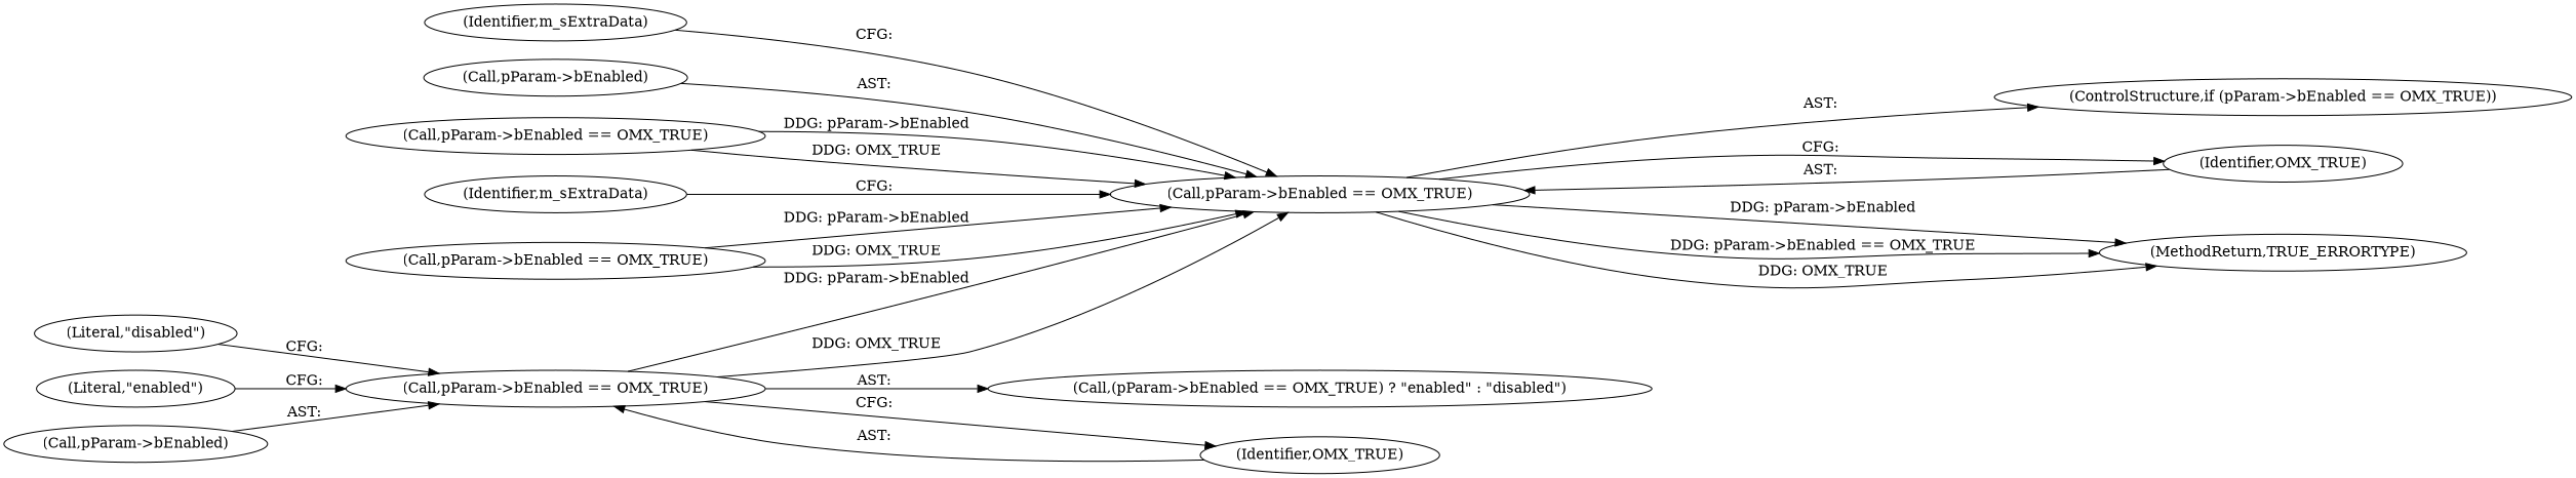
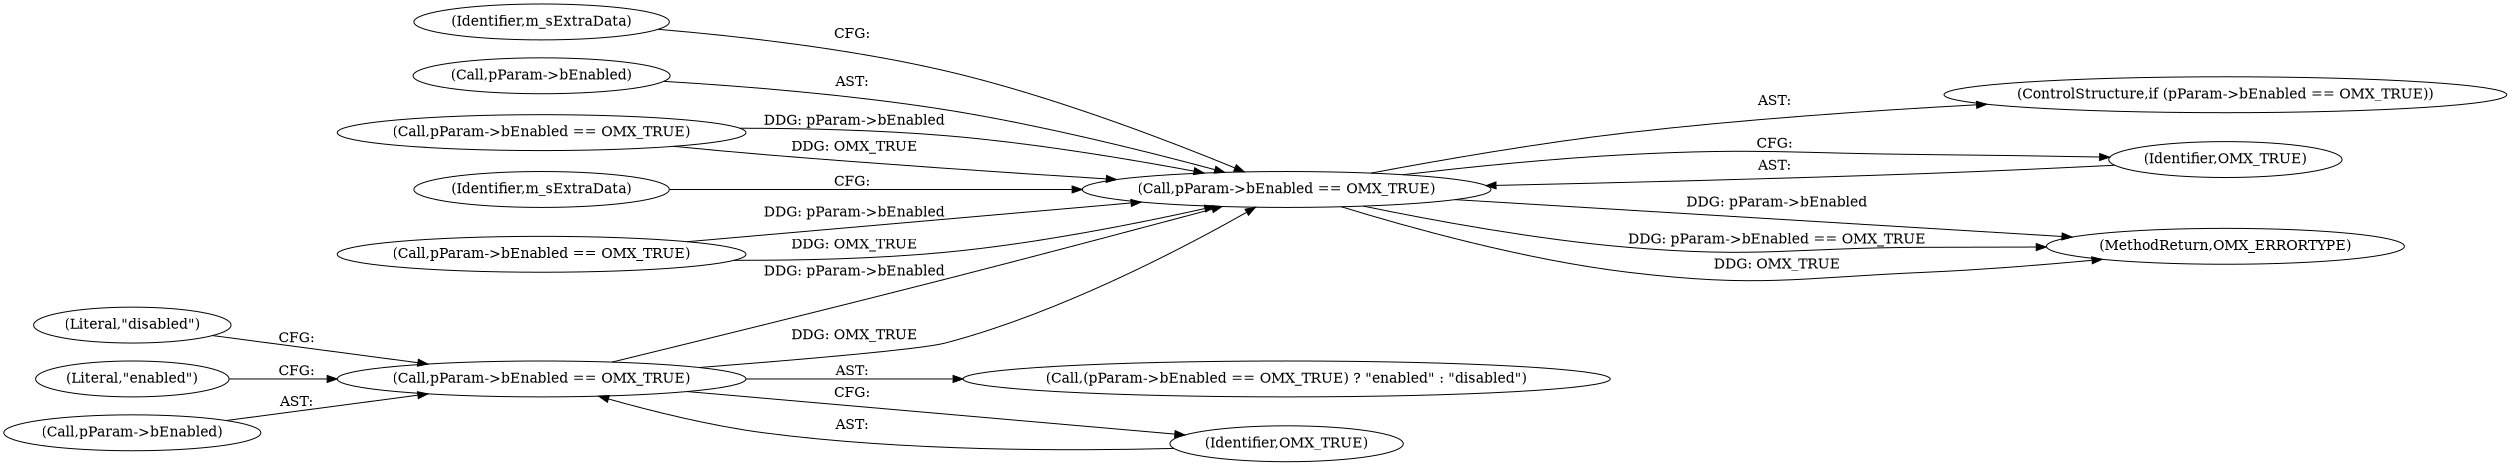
  digraph {
    rankdir=LR
    n1 [label="(Call,pParam->bEnabled == OMX_TRUE)"]
    n2 [label="(Call,pParam->bEnabled == OMX_TRUE)"]
    n3 [label="(Call,(pParam->bEnabled == OMX_TRUE) ? \"enabled\" : \"disabled\")"]
    n4 [label="(Identifier,OMX_TRUE)"]
    n5 [label="(ControlStructure,if (pParam->bEnabled == OMX_TRUE))"]
    n6 [label="(Identifier,OMX_TRUE)"]
-   n7 [label="(MethodReturn,TRUE_ERRORTYPE)"]
+   n7 [label="(MethodReturn,OMX_ERRORTYPE)"]
    n8 [label="(Identifier,m_sExtraData)"]
    n9 [label="(Literal,\"disabled\")"]
    n10 [label="(Literal,\"enabled\")"]
    n11 [label="(Call,pParam->bEnabled)"]
    n12 [label="(Call,pParam->bEnabled == OMX_TRUE)"]
    n13 [label="(Identifier,m_sExtraData)"]
    n14 [label="(Call,pParam->bEnabled)"]
    n15 [label="(Call,pParam->bEnabled == OMX_TRUE)"]
    n1 -> n2 [label="DDG: pParam->bEnabled"]
    n1 -> n2 [label="DDG: OMX_TRUE"]
    n1 -> n3 [label="AST: "]
    n1 -> n4 [label="CFG: "]
    n2 -> n5 [label="AST: "]
    n2 -> n6 [label="CFG: "]
    n2 -> n7 [label="DDG: pParam->bEnabled"]
    n2 -> n7 [label="DDG: pParam->bEnabled == OMX_TRUE"]
    n2 -> n7 [label="DDG: OMX_TRUE"]
    n4 -> n1 [label="AST: "]
    n6 -> n2 [label="AST: "]
    n8 -> n2 [label="CFG: "]
    n9 -> n1 [label="CFG: "]
    n10 -> n1 [label="CFG: "]
    n11 -> n2 [label="AST: "]
    n12 -> n2 [label="DDG: pParam->bEnabled"]
    n12 -> n2 [label="DDG: OMX_TRUE"]
    n13 -> n2 [label="CFG: "]
    n14 -> n1 [label="AST: "]
    n15 -> n2 [label="DDG: pParam->bEnabled"]
    n15 -> n2 [label="DDG: OMX_TRUE"]
  }
